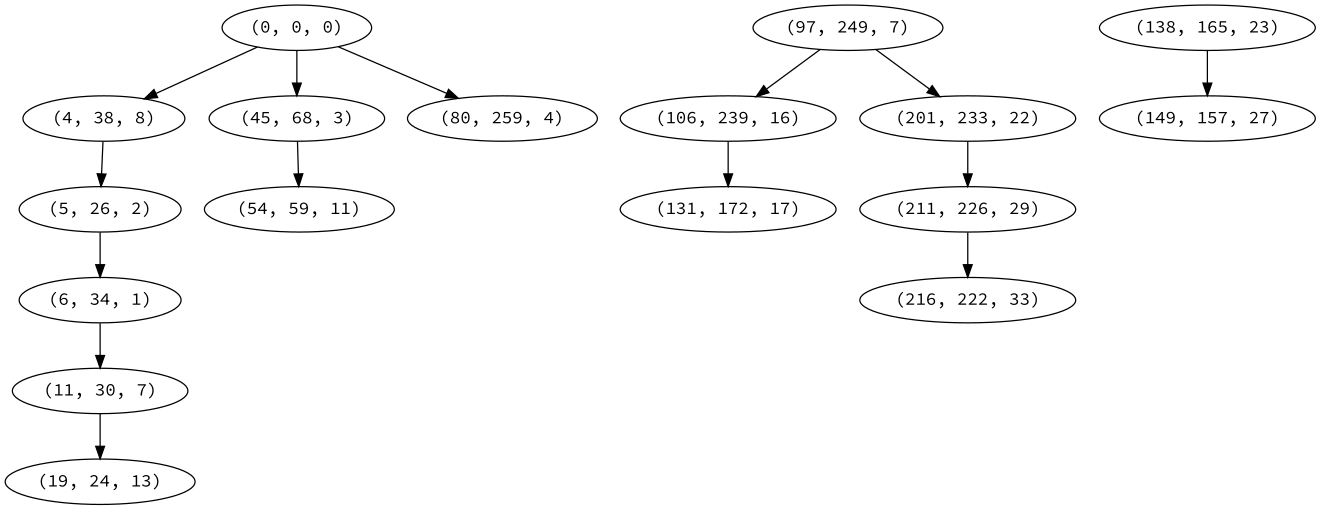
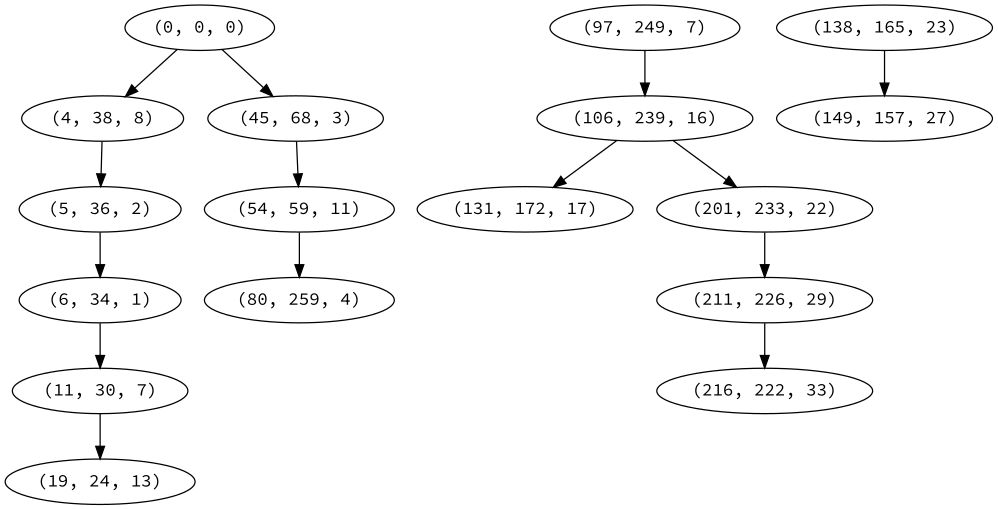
  digraph {
    fontname="Source Code Pro"
    node [fontname="Source Code Pro"]
    edge [fontname="Source Code Pro"]
    n1 [label="(4, 38, 8)"]
    "(0, 0, 0)"
    "(45, 68, 3)"
    "(80, 259, 4)"
-   "(5, 36, 2)" [label="(5, 26, 2)"]
+   "(5, 36, 2)"
    "(54, 59, 11)"
    n7 [label="(6, 34, 1)"]
    "(11, 30, 7)"
    "(19, 24, 13)"
    "(97, 249, 7)"
    "(106, 239, 16)"
    "(131, 172, 17)"
    "(201, 233, 22)"
    "(211, 226, 29)"
    "(138, 165, 23)"
    "(149, 157, 27)"
    "(216, 222, 33)"
    n1 -> "(5, 36, 2)"
    "(0, 0, 0)" -> n1
    "(0, 0, 0)" -> "(45, 68, 3)"
-   "(0, 0, 0)" -> "(80, 259, 4)"
+   "(54, 59, 11)" -> "(80, 259, 4)"
    "(45, 68, 3)" -> "(54, 59, 11)"
    "(5, 36, 2)" -> n7
    n7 -> "(11, 30, 7)"
    "(11, 30, 7)" -> "(19, 24, 13)"
    "(97, 249, 7)" -> "(106, 239, 16)"
    "(106, 239, 16)" -> "(131, 172, 17)"
-   "(97, 249, 7)" -> "(201, 233, 22)"
+   "(106, 239, 16)" -> "(201, 233, 22)"
    "(201, 233, 22)" -> "(211, 226, 29)"
    "(211, 226, 29)" -> "(216, 222, 33)"
    "(138, 165, 23)" -> "(149, 157, 27)"
  }
